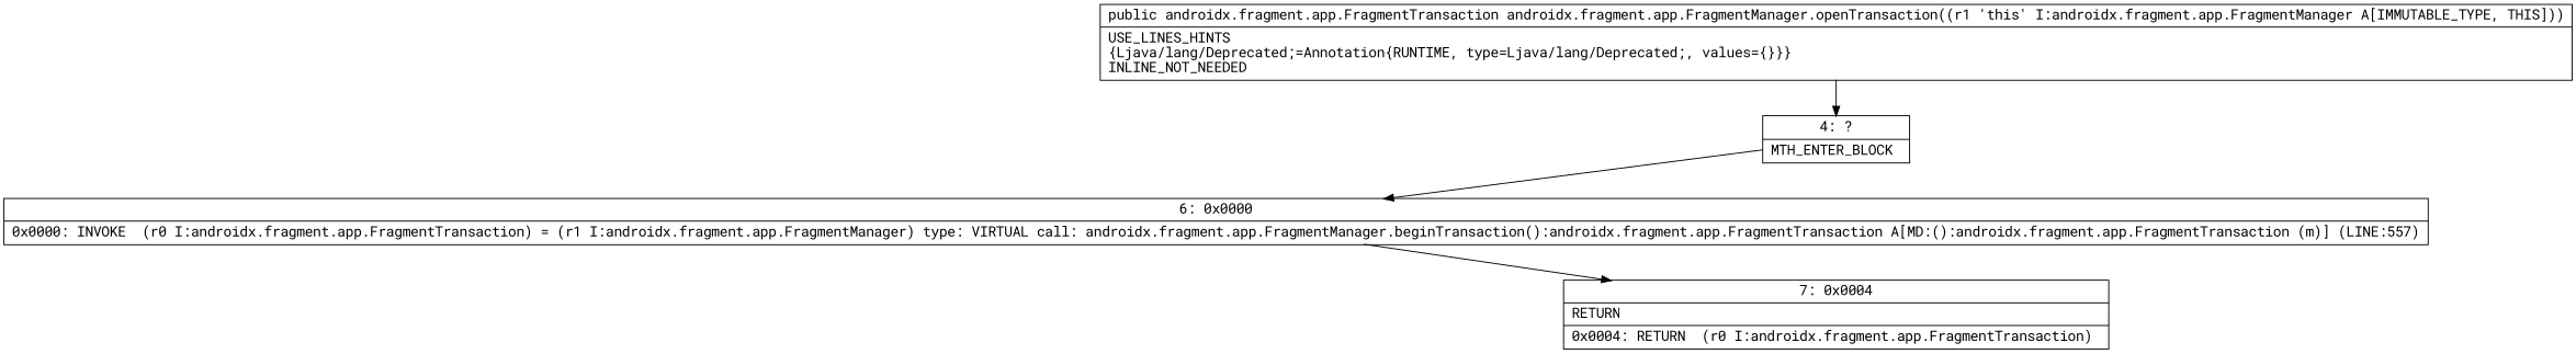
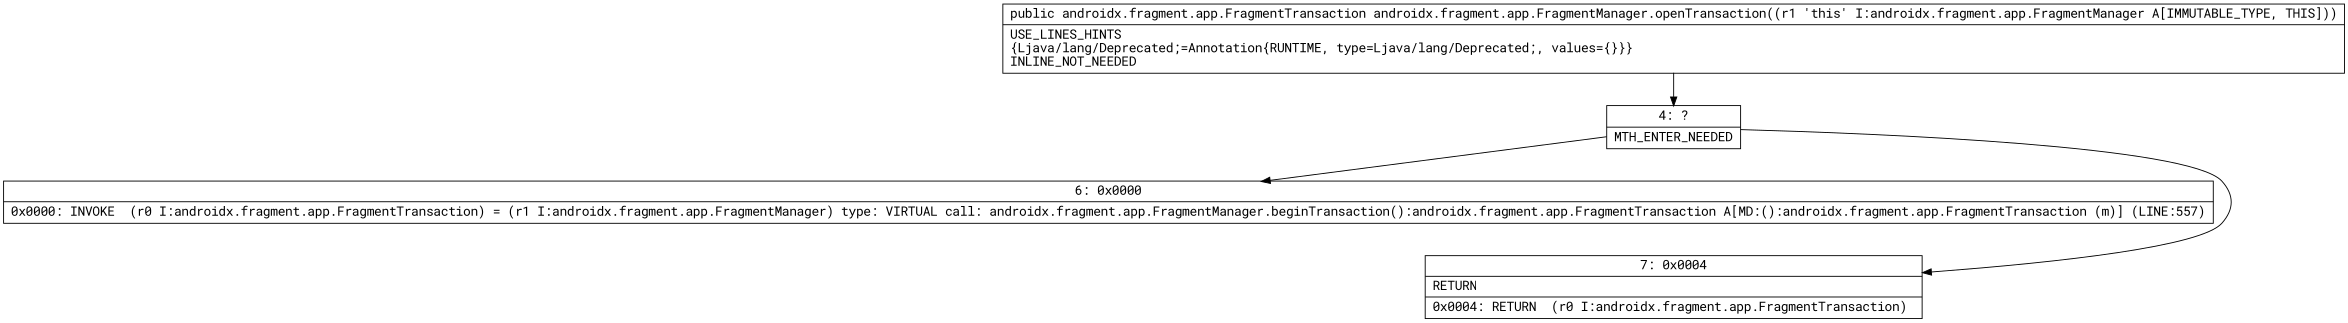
  digraph {
    fontname="Roboto Mono"
    node [fontname="Roboto Mono" shape=record]
    edge [fontname="Roboto Mono"]
-   n1 [label="{4\:\ ?|MTH_ENTER_BLOCK\l}"]
+   n1 [label="{4\:\ ?|MTH_ENTER_NEEDED\l}"]
    n2 [label="{6\:\ 0x0000|0x0000: INVOKE  (r0 I:androidx.fragment.app.FragmentTransaction) = (r1 I:androidx.fragment.app.FragmentManager) type: VIRTUAL call: androidx.fragment.app.FragmentManager.beginTransaction():androidx.fragment.app.FragmentTransaction A[MD:():androidx.fragment.app.FragmentTransaction (m)] (LINE:557)\l}"]
    n3 [label="{7\:\ 0x0004|RETURN\l|0x0004: RETURN  (r0 I:androidx.fragment.app.FragmentTransaction) \l}"]
    n4 [label="{public androidx.fragment.app.FragmentTransaction androidx.fragment.app.FragmentManager.openTransaction((r1 'this' I:androidx.fragment.app.FragmentManager A[IMMUTABLE_TYPE, THIS]))  | USE_LINES_HINTS\l\{Ljava\/lang\/Deprecated;=Annotation\{RUNTIME, type=Ljava\/lang\/Deprecated;, values=\{\}\}\}\lINLINE_NOT_NEEDED\l}"]
    n1 -> n2
-   n2 -> n3
+   n1 -> n3
    n4 -> n1
  }
